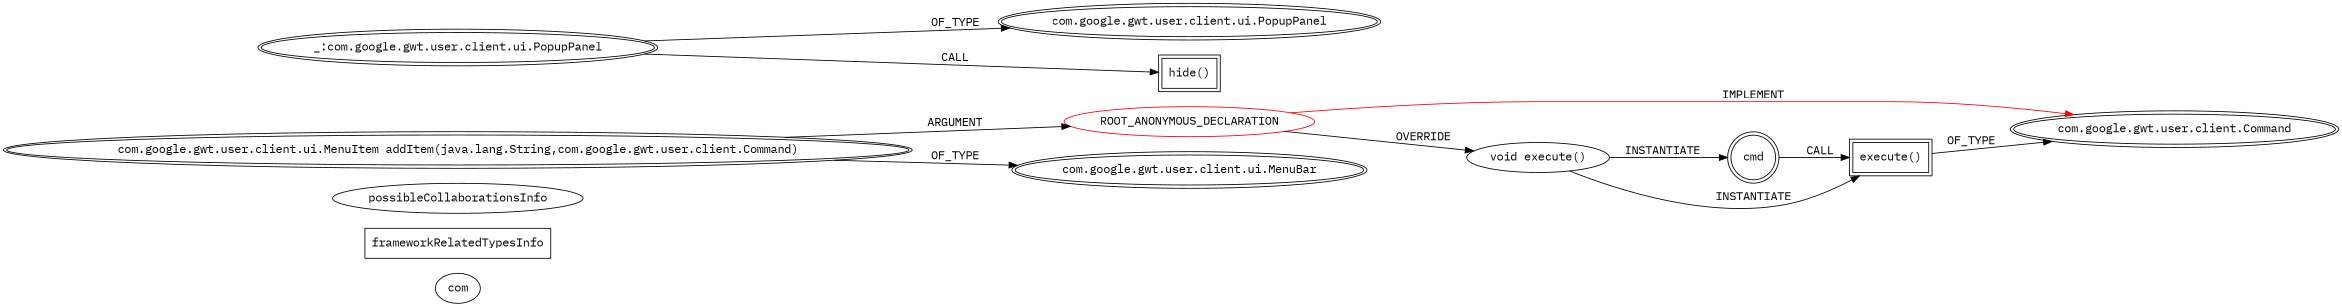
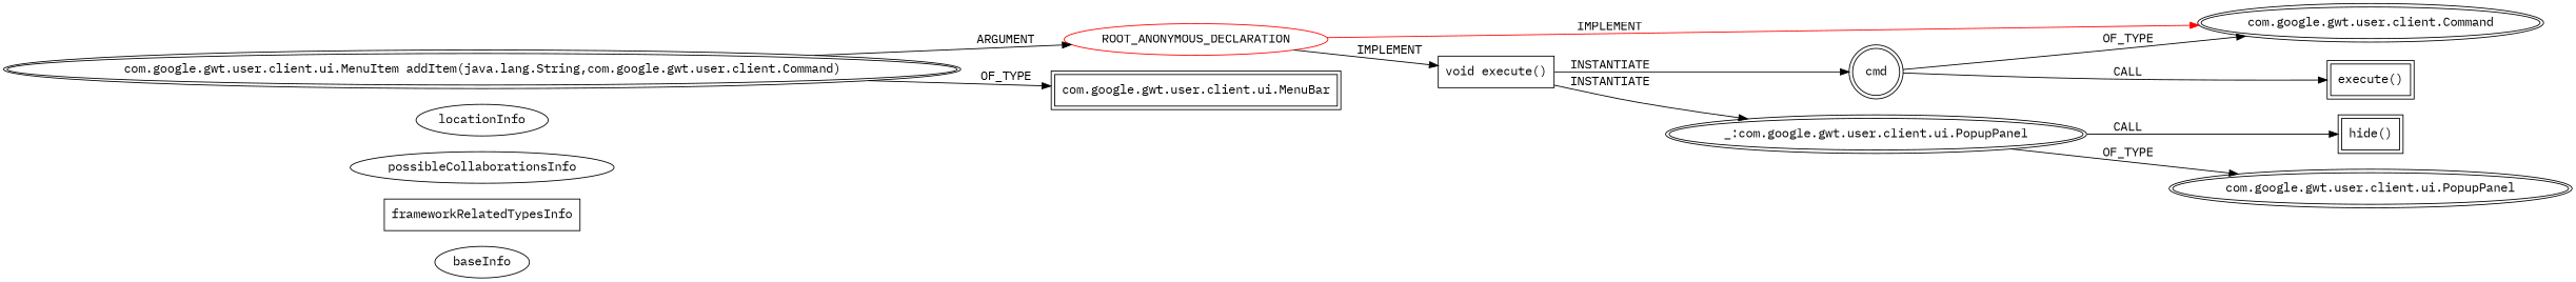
  digraph {
    fontname="IBM Plex Mono"
    rankdir=LR
    node [fontname="IBM Plex Mono" isFrameworkType=true peripheries=2]
    edge [fontname="IBM Plex Mono"]
-   baseInfo [category=extension_graph graphId=2998 isAnonymous=true possibleRelation=false label=com isFrameworkType="" peripheries=""]
+   baseInfo [category=extension_graph graphId=2998 isAnonymous=true possibleRelation=false isFrameworkType="" peripheries=""]
    frameworkRelatedTypesInfo [0="com.google.gwt.user.client.Command" shape=box isFrameworkType="" peripheries=""]
    possibleCollaborationsInfo [isFrameworkType="" peripheries=""]
+   locationInfo [contextSignature="void addItem(java.lang.String,com.google.gwt.user.client.Command)" filePath="/hmiguellima-ugat/ugat-master/src/org/ucp/gwt/widgets/PopupMenu.java" graphId=2998 projectName="hmiguellima-ugat" isFrameworkType="" peripheries=""]
    n5 [color=red isFrameworkType=false label=ROOT_ANONYMOUS_DECLARATION vertexType=ROOT_ANONYMOUS_DECLARATION peripheries=""]
    n6 [label="com.google.gwt.user.client.Command" vertexType=FRAMEWORK_INTERFACE_TYPE]
-   n7 [isFrameworkType=false label="void execute()" shape=ellipse vertexType=OVERRIDING_METHOD_DECLARATION peripheries=""]
+   n7 [isFrameworkType=false label="void execute()" shape=box vertexType=OVERRIDING_METHOD_DECLARATION peripheries=""]
    n8 [label="_:com.google.gwt.user.client.ui.PopupPanel" shape=ellipse vertexType=VARIABLE_EXPRESION]
    n9 [label=cmd shape=circle vertexType=VARIABLE_EXPRESION]
    n10 [label="com.google.gwt.user.client.ui.MenuItem addItem(java.lang.String,com.google.gwt.user.client.Command)" vertexType=OUTSIDE_CALL]
-   n11 [label="com.google.gwt.user.client.ui.MenuBar" vertexType=FRAMEWORK_CLASS_TYPE]
+   n11 [label="com.google.gwt.user.client.ui.MenuBar" vertexType=FRAMEWORK_CLASS_TYPE shape=box]
    n12 [label="com.google.gwt.user.client.ui.PopupPanel" vertexType=FRAMEWORK_CLASS_TYPE]
    n13 [label="hide()" shape=box vertexType=INSIDE_CALL]
    n14 [label="execute()" shape=box vertexType=INSIDE_CALL]
    n5 -> n6 [color=red label=IMPLEMENT]
-   n5 -> n7 [label=OVERRIDE]
-   n7 -> n14 [label=INSTANTIATE]
+   n5 -> n7 [label=IMPLEMENT]
+   n7 -> n8 [label=INSTANTIATE]
    n7 -> n9 [label=INSTANTIATE]
    n8 -> n12 [label=OF_TYPE]
    n8 -> n13 [label=CALL]
-   n14 -> n6 [label=OF_TYPE]
+   n9 -> n6 [label=OF_TYPE]
    n9 -> n14 [label=CALL]
    n10 -> n5 [label=ARGUMENT]
    n10 -> n11 [label=OF_TYPE]
  }
